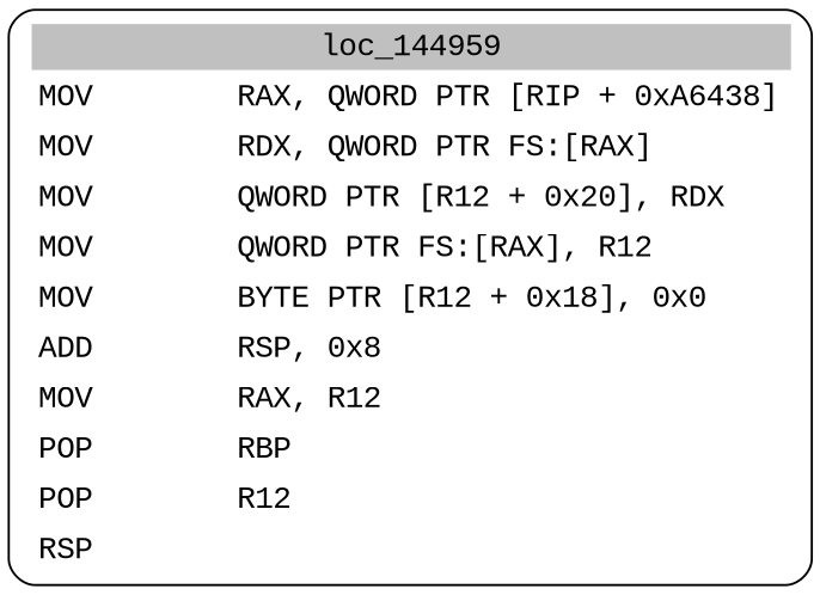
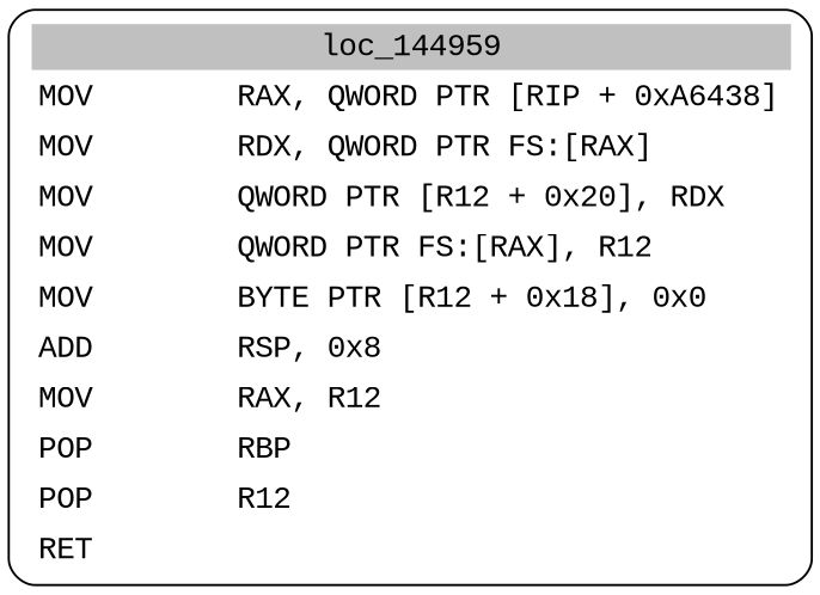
  digraph {
-   n1 [fontname="Courier New" label=<<table border="0" cellborder="0" cellpadding="3"><tr><td align="center" colspan="2" bgcolor="grey">loc_144959</td></tr><tr><td align="left">MOV        RAX, QWORD PTR [RIP + 0xA6438]</td></tr><tr><td align="left">MOV        RDX, QWORD PTR FS:[RAX]</td></tr><tr><td align="left">MOV        QWORD PTR [R12 + 0x20], RDX</td></tr><tr><td align="left">MOV        QWORD PTR FS:[RAX], R12</td></tr><tr><td align="left">MOV        BYTE PTR [R12 + 0x18], 0x0</td></tr><tr><td align="left">ADD        RSP, 0x8</td></tr><tr><td align="left">MOV        RAX, R12</td></tr><tr><td align="left">POP        RBP</td></tr><tr><td align="left">POP        R12</td></tr><tr><td align="left">RSP        </td></tr></table>> shape=Mrecord]
+   n1 [fontname="Courier New" label=<<table border="0" cellborder="0" cellpadding="3"><tr><td align="center" colspan="2" bgcolor="grey">loc_144959</td></tr><tr><td align="left">MOV        RAX, QWORD PTR [RIP + 0xA6438]</td></tr><tr><td align="left">MOV        RDX, QWORD PTR FS:[RAX]</td></tr><tr><td align="left">MOV        QWORD PTR [R12 + 0x20], RDX</td></tr><tr><td align="left">MOV        QWORD PTR FS:[RAX], R12</td></tr><tr><td align="left">MOV        BYTE PTR [R12 + 0x18], 0x0</td></tr><tr><td align="left">ADD        RSP, 0x8</td></tr><tr><td align="left">MOV        RAX, R12</td></tr><tr><td align="left">POP        RBP</td></tr><tr><td align="left">POP        R12</td></tr><tr><td align="left">RET        </td></tr></table>> shape=Mrecord]
  }
